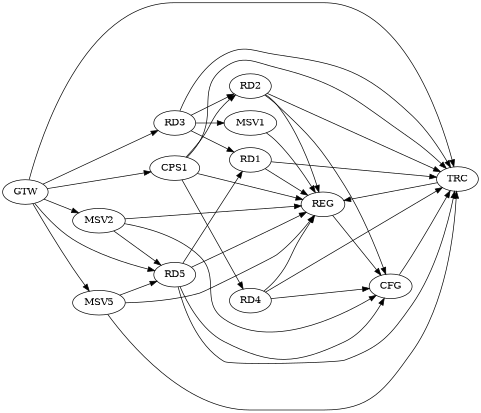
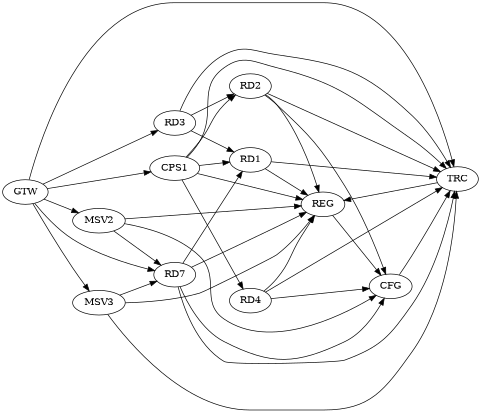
  strict digraph {
    rankdir=LR
    n1 [label=RD1]
    n2 [label=REG]
    n3 [label=TRC]
    n4 [label=CFG]
    n5 [label=RD2]
    n6 [label=RD3]
-   n7 [label=MSV1]
    n8 [label=RD4]
-   n9 [label=RD5]
+   n9 [label=RD7]
    n10 [label=CPS1]
    n11 [label=GTW]
    n12 [label=MSV2]
-   n13 [label=MSV5]
+   n13 [label=MSV3]
    n1 -> n2
    n1 -> n3
    n2 -> n4
    n3 -> n2
    n4 -> n3
    n5 -> n2
    n5 -> n3
    n5 -> n4
    n6 -> n1
    n6 -> n3
    n6 -> n5
-   n6 -> n7
-   n7 -> n2
    n8 -> n2
    n8 -> n3
    n8 -> n4
    n9 -> n1
    n9 -> n2
    n9 -> n3
    n9 -> n4
+   n10 -> n1
    n10 -> n2
    n10 -> n3
    n10 -> n5
    n10 -> n8
    n11 -> n3
    n11 -> n6
    n11 -> n9
    n11 -> n10
    n11 -> n12
    n11 -> n13
    n12 -> n2
    n12 -> n4
    n12 -> n9
    n13 -> n2
    n13 -> n3
    n13 -> n9
  }
